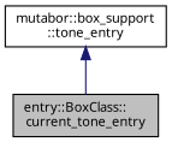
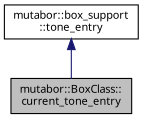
  digraph {
    node [color=black fontname=Sans fontsize=10 shape=record style=filled]
-   n1 [fillcolor=grey75 fontcolor=black height=0.2 label="entry::BoxClass::\lcurrent_tone_entry" width=0.4]
+   n1 [fillcolor=grey75 fontcolor=black height=0.2 label="mutabor::BoxClass::\lcurrent_tone_entry" width=0.4]
    n2 [fillcolor=white height=0.2 label="mutabor::box_support\l::tone_entry" width=0.4]
    n2 -> n1 [color=midnightblue dir=back fontname=Sans fontsize=10 labelfontname=Sans labelfontsize=10 style=solid]
  }
